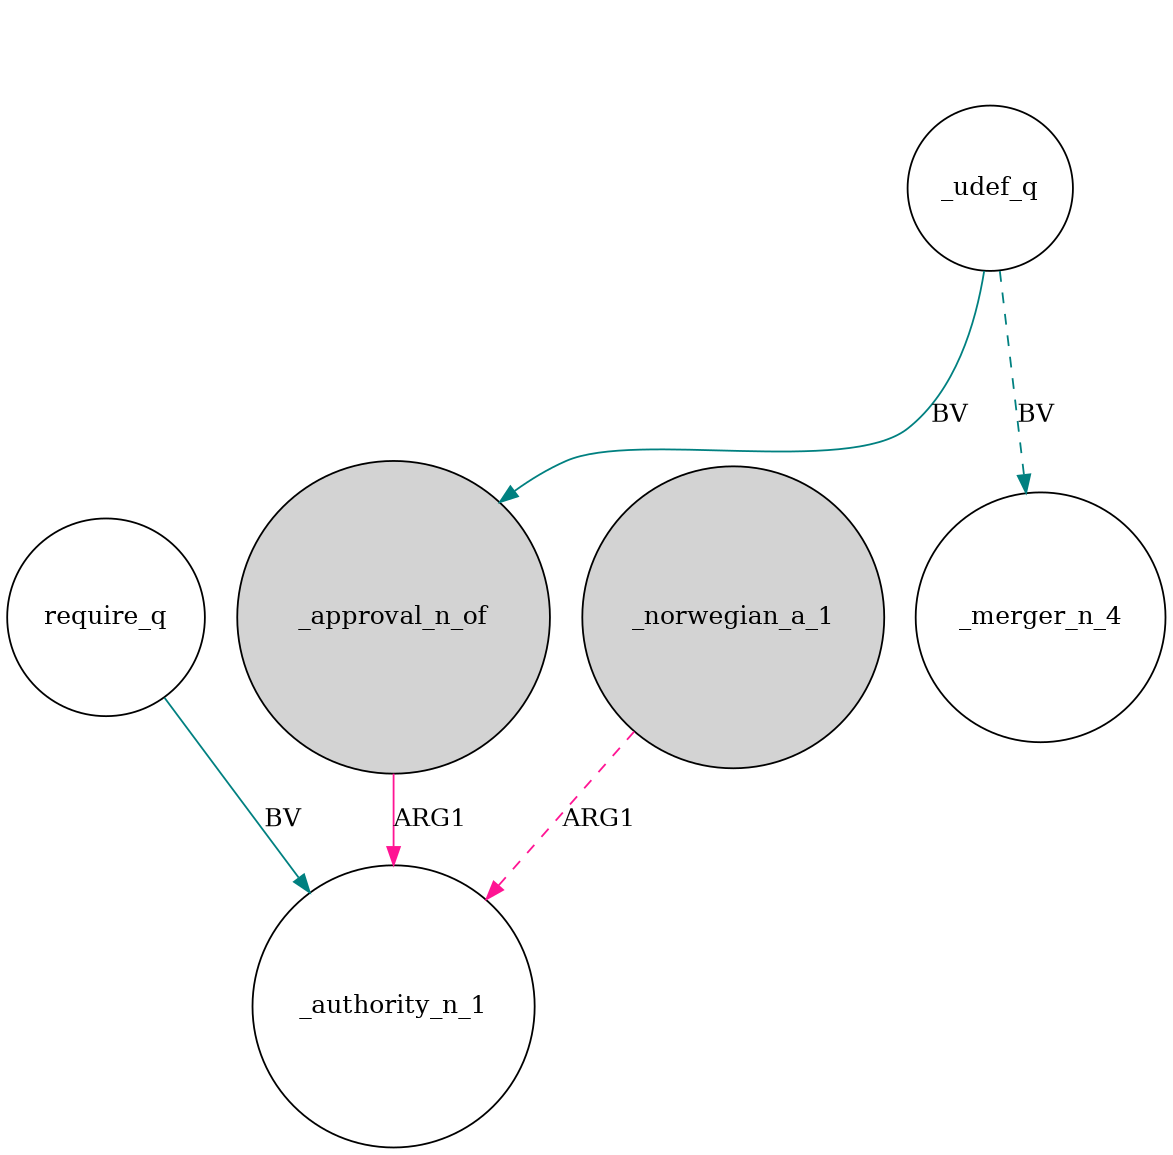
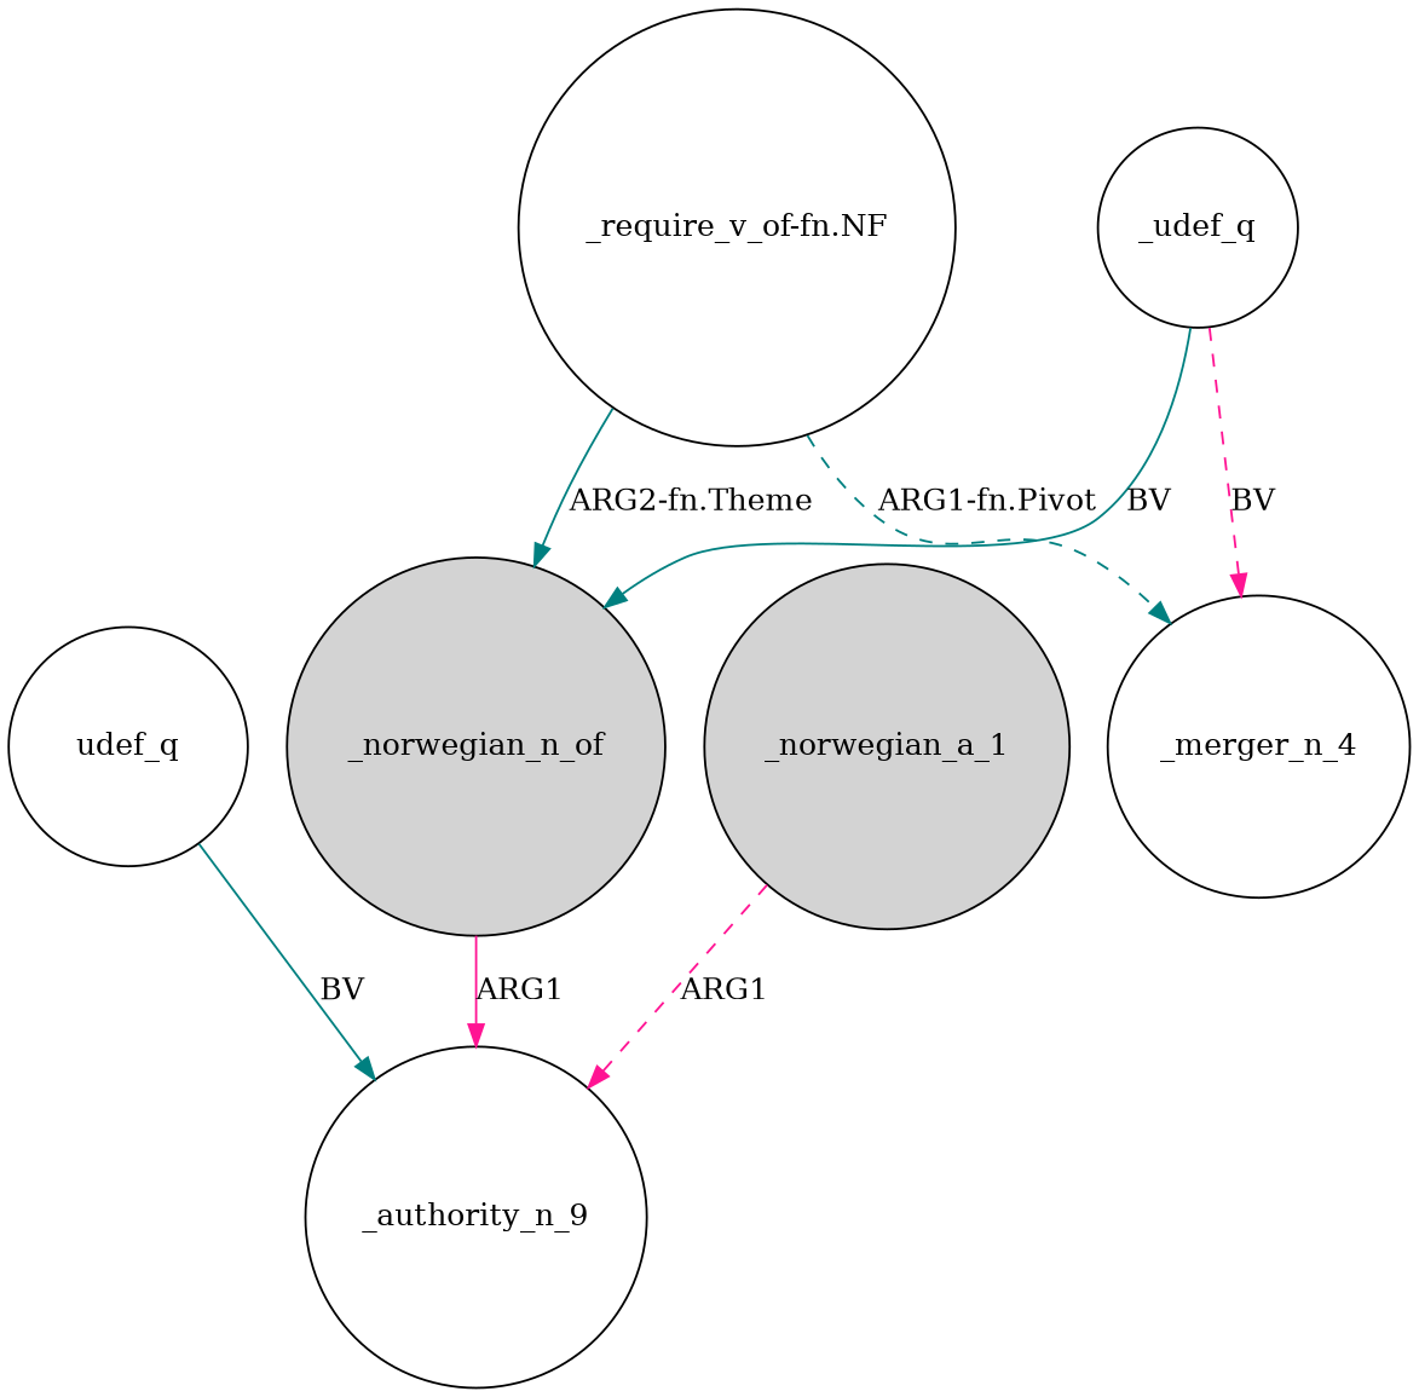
  digraph {
    node [fillcolor=white shape=circle style=filled]
    edge [color=teal style=solid]
-   udef_q [label=require_q]
-   _authority_n_1
+   udef_q
+   _authority_n_1 [label=_authority_n_9]
    n3 [label=_merger_n_4]
-   _approval_n_of [fillcolor=lightgrey]
+   "_require_v_of-fn.NF"
+   _approval_n_of [fillcolor=lightgrey label=_norwegian_n_of]
    n6 [label=_udef_q]
    _norwegian_a_1 [fillcolor=lightgrey]
    udef_q -> _authority_n_1 [label=BV]
+   "_require_v_of-fn.NF" -> n3 [label="ARG1-fn.Pivot" style=dashed]
+   "_require_v_of-fn.NF" -> _approval_n_of [label="ARG2-fn.Theme"]
    _approval_n_of -> _authority_n_1 [color=deeppink label=ARG1]
-   n6 -> n3 [label=BV style=dashed]
+   n6 -> n3 [color=deeppink label=BV style=dashed]
    n6 -> _approval_n_of [label=BV]
    _norwegian_a_1 -> _authority_n_1 [color=deeppink label=ARG1 style=dashed]
  }
